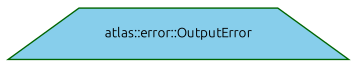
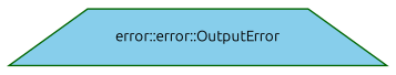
  digraph {
    rankdir=TB
    fontname=Ubuntu
-   n1 [color=darkgreen fillcolor=skyblue fontname=Ubuntu fontsize=10 height=0.2 label="atlas::error::OutputError" shape=trapezium style=filled width=0.4]
+   n1 [color=darkgreen fillcolor=skyblue fontname=Ubuntu fontsize=10 height=0.2 label="error::error::OutputError" shape=trapezium style=filled width=0.4]
  }
